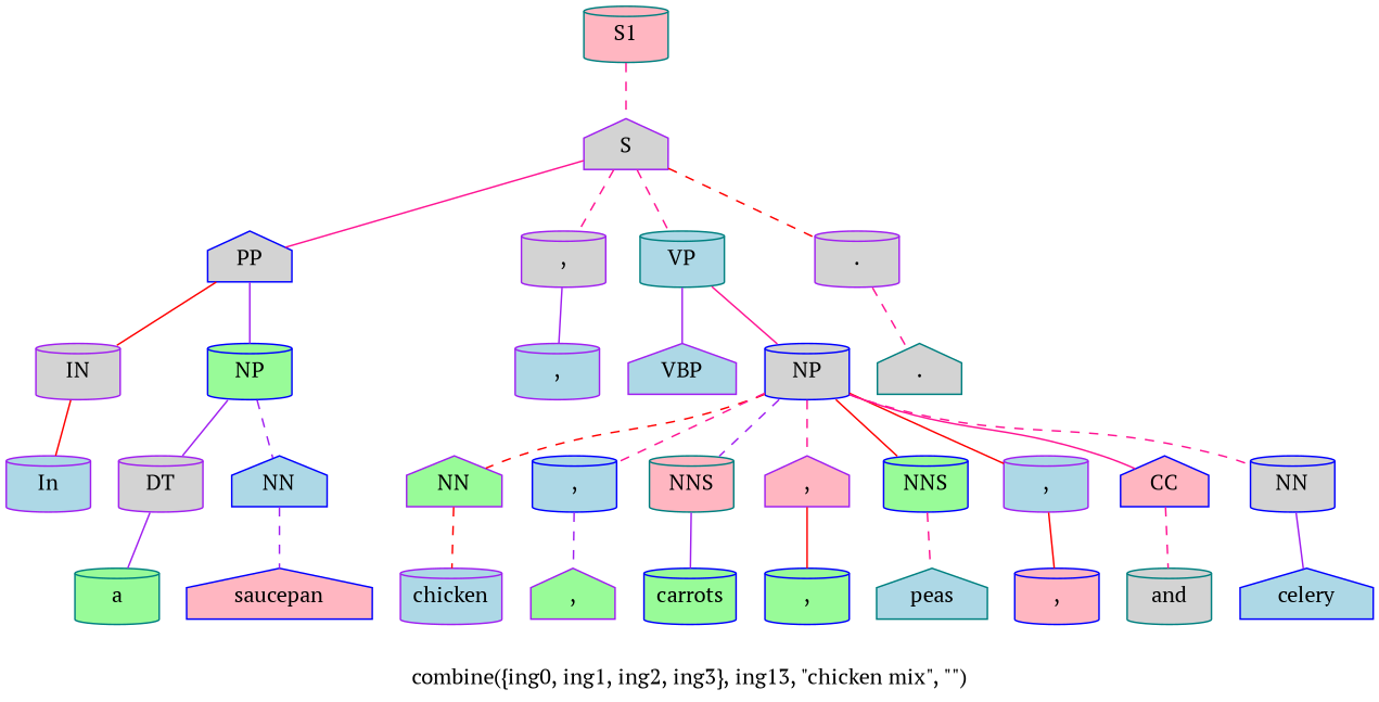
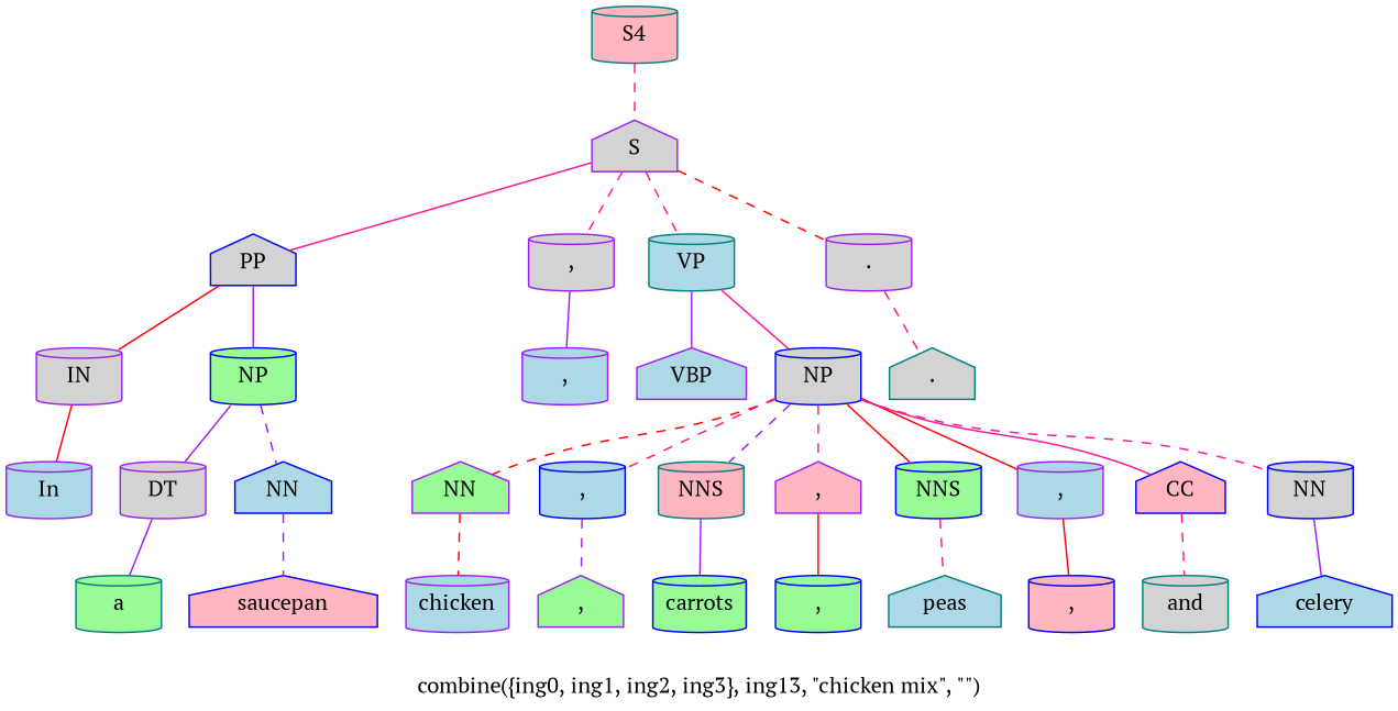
  graph {
    fontname="PT Serif"
    label="combine({ing0, ing1, ing2, ing3}, ing13, \"chicken mix\", \"\")"
    node [color=purple fillcolor=lightgrey fontname="PT Serif" shape=cylinder style=filled]
    edge [color=deeppink fontname="PT Serif" style=dashed]
-   n1 [color=teal fillcolor=lightpink label=S1]
+   n1 [color=teal fillcolor=lightpink label=S4]
    n2 [label=S shape=house]
    n3 [color=blue label=PP shape=house]
    n4 [label=","]
    n5 [color=teal fillcolor=lightblue label=VP]
    n6 [label="."]
    n7 [label=IN]
    n8 [color=blue fillcolor=palegreen label=NP]
    n9 [fillcolor=lightblue label=","]
    n10 [fillcolor=lightblue label=VBP shape=house]
    n11 [color=blue label=NP]
    n12 [color=teal label="." shape=house]
    n13 [fillcolor=lightblue label=In]
    n14 [label=DT]
    n15 [color=blue fillcolor=lightblue label=NN shape=house]
    n16 [color=teal fillcolor=palegreen label=a]
    n17 [color=blue fillcolor=lightpink label=saucepan shape=house]
    n18 [fillcolor=palegreen label=NN shape=house]
    n19 [color=blue fillcolor=lightblue label=","]
    n20 [color=teal fillcolor=lightpink label=NNS]
    n21 [fillcolor=lightpink label="," shape=house]
    n22 [color=blue fillcolor=palegreen label=NNS]
    n23 [fillcolor=lightblue label=","]
    n24 [color=blue fillcolor=lightpink label=CC shape=house]
    n25 [color=blue label=NN]
    n26 [fillcolor=lightblue label=chicken]
    n27 [fillcolor=palegreen label="," shape=house]
    n28 [color=blue fillcolor=palegreen label=carrots]
    n29 [color=blue fillcolor=palegreen label=","]
    n30 [color=teal fillcolor=lightblue label=peas shape=house]
    n31 [color=blue fillcolor=lightpink label=","]
    n32 [color=teal label=and]
    n33 [color=blue fillcolor=lightblue label=celery shape=house]
    n1 -- n2
    n2 -- n3 [style=solid]
    n2 -- n4
    n2 -- n5
    n2 -- n6 [color=red]
    n3 -- n7 [color=red style=solid]
    n3 -- n8 [color=purple style=solid]
    n4 -- n9 [color=purple style=solid]
    n5 -- n10 [color=purple style=solid]
    n5 -- n11 [style=solid]
    n6 -- n12
    n7 -- n13 [color=red style=solid]
    n8 -- n14 [color=purple style=solid]
    n8 -- n15 [color=purple]
    n11 -- n18 [color=red]
    n11 -- n19
    n11 -- n20 [color=purple]
    n11 -- n21
    n11 -- n22 [color=red style=solid]
    n11 -- n23 [color=red style=solid]
    n11 -- n24 [style=solid]
    n11 -- n25
    n14 -- n16 [color=purple style=solid]
    n15 -- n17 [color=purple]
    n18 -- n26 [color=red]
    n19 -- n27 [color=purple]
    n20 -- n28 [color=purple style=solid]
    n21 -- n29 [color=red style=solid]
    n22 -- n30
    n23 -- n31 [color=red style=solid]
    n24 -- n32
    n25 -- n33 [color=purple style=solid]
  }
